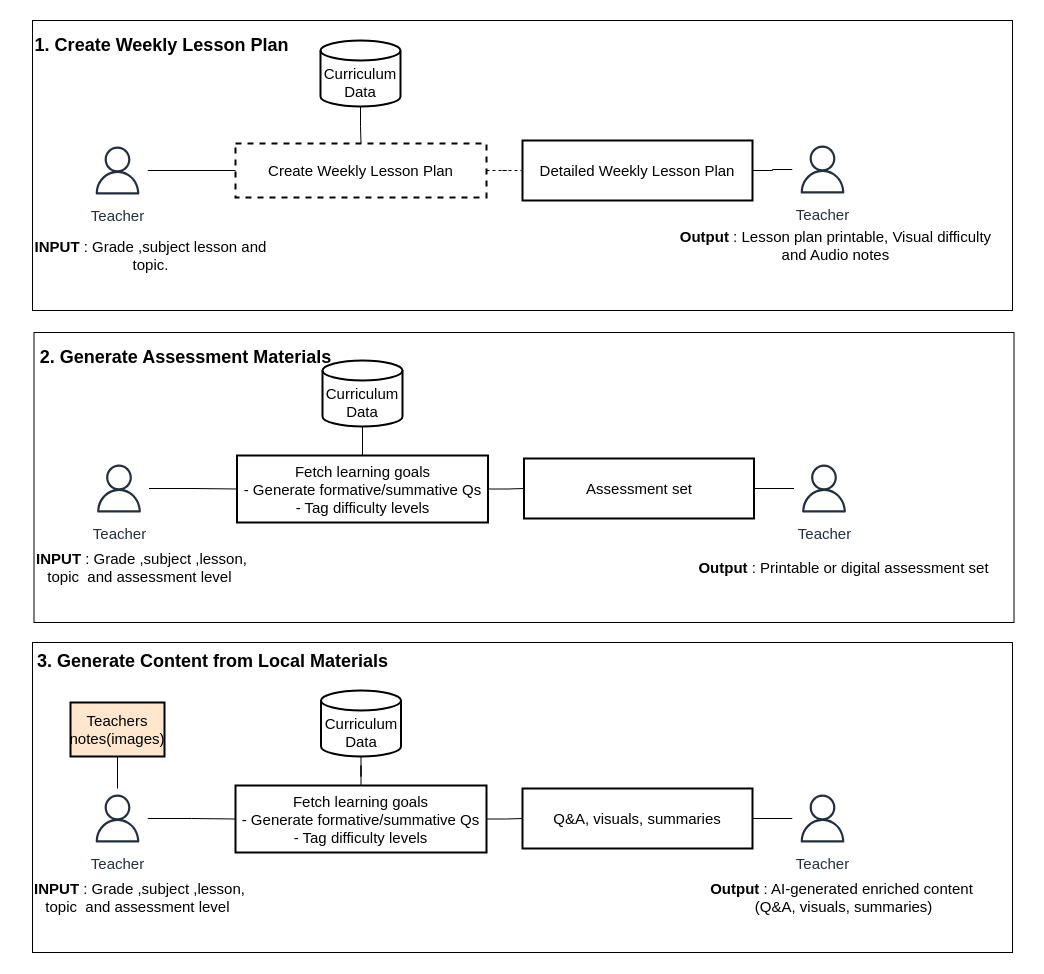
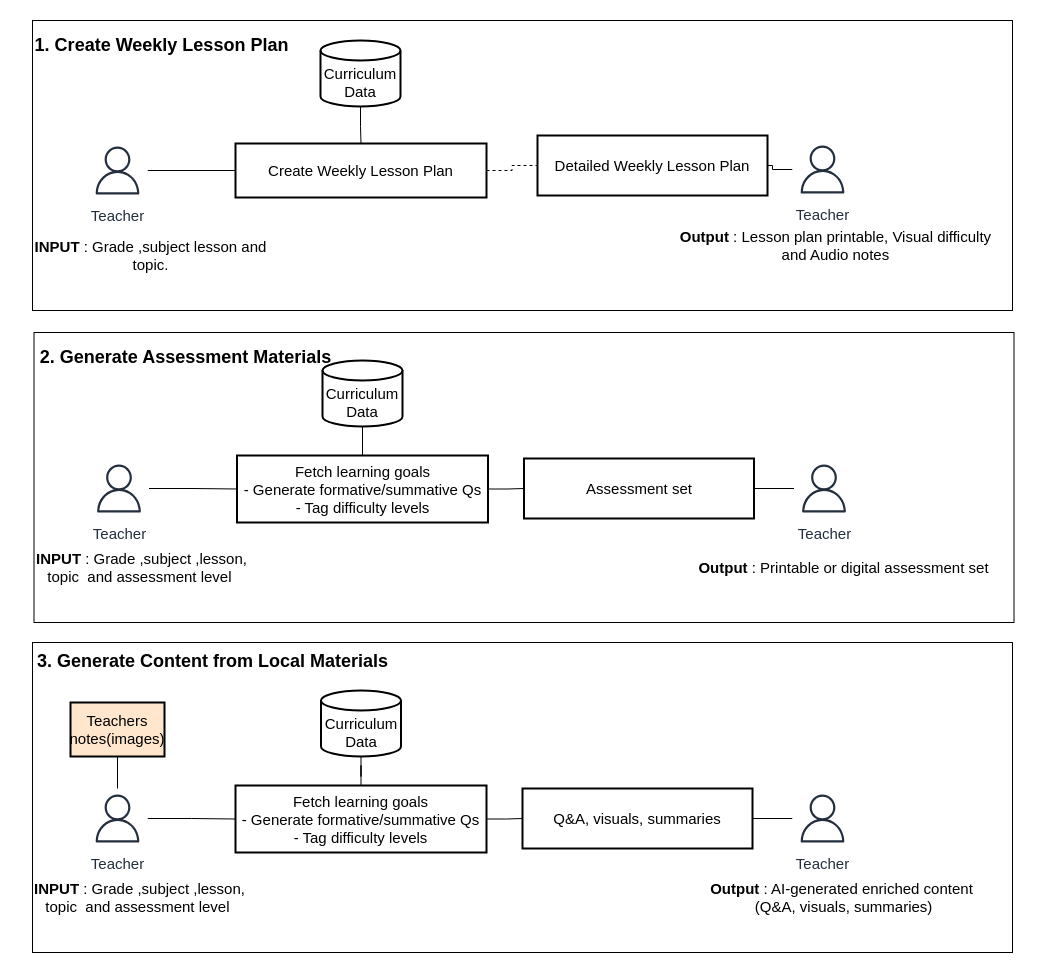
  <mxCell id="0" />
  <mxCell id="1" parent="0" />
  <mxCell id="2" value="" style="rounded=0;whiteSpace=wrap;html=1;fontSize=15;" vertex="1" parent="1"><mxGeometry x="32" y="20" width="980" height="290" as="geometry" /></mxCell>
  <mxCell id="3" style="edgeStyle=orthogonalEdgeStyle;rounded=0;orthogonalLoop=1;jettySize=auto;html=1;endArrow=none;startFill=0;fontSize=15;" edge="1" parent="1" source="4" target="6"><mxGeometry relative="1" as="geometry"><mxPoint x="360.467" y="50" as="targetPoint" /></mxGeometry></mxCell>
  <mxCell id="4" value="Curriculum Data" style="shape=cylinder3;boundedLbl=1;backgroundOutline=1;size=10;strokeWidth=2;whiteSpace=wrap;fontSize=15;" vertex="1" parent="1"><mxGeometry x="320" y="40" width="80" height="66" as="geometry" /></mxCell>
  <mxCell id="5" style="edgeStyle=orthogonalEdgeStyle;rounded=0;orthogonalLoop=1;jettySize=auto;html=1;endArrow=none;startFill=0;fontSize=15;dashed=1;" edge="1" parent="1" source="6" target="7"><mxGeometry relative="1" as="geometry" /></mxCell>
- <mxCell id="6" value="Create Weekly Lesson Plan" style="whiteSpace=wrap;strokeWidth=2;fontSize=15;dashed=1;" vertex="1" parent="1"><mxGeometry x="235" y="143" width="251" height="54" as="geometry" /></mxCell>
- <mxCell id="7" value="Detailed Weekly Lesson Plan" style="whiteSpace=wrap;strokeWidth=2;fontSize=15;" vertex="1" parent="1"><mxGeometry x="522" y="140" width="230" height="60" as="geometry" /></mxCell>
+ <mxCell id="6" value="Create Weekly Lesson Plan" style="whiteSpace=wrap;strokeWidth=2;fontSize=15;" vertex="1" parent="1"><mxGeometry x="235" y="143" width="251" height="54" as="geometry" /></mxCell>
+ <mxCell id="7" value="Detailed Weekly Lesson Plan" style="whiteSpace=wrap;strokeWidth=2;fontSize=15;" vertex="1" parent="1"><mxGeometry x="537" y="135" width="230" height="60" as="geometry" /></mxCell>
  <mxCell id="8" style="edgeStyle=orthogonalEdgeStyle;rounded=0;orthogonalLoop=1;jettySize=auto;html=1;endArrow=none;startFill=0;fontSize=15;" edge="1" parent="1" source="9" target="6"><mxGeometry relative="1" as="geometry" /></mxCell>
  <mxCell id="9" value="Teacher" style="sketch=0;outlineConnect=0;fontColor=#232F3E;gradientColor=none;strokeColor=#232F3E;fillColor=#ffffff;dashed=0;verticalLabelPosition=bottom;verticalAlign=top;align=center;html=1;fontSize=15;fontStyle=0;aspect=fixed;shape=mxgraph.aws4.resourceIcon;resIcon=mxgraph.aws4.user;" vertex="1" parent="1"><mxGeometry x="87" y="140" width="60" height="60" as="geometry" /></mxCell>
  <mxCell id="10" style="edgeStyle=orthogonalEdgeStyle;rounded=0;orthogonalLoop=1;jettySize=auto;html=1;endArrow=none;startFill=0;fontSize=15;" edge="1" parent="1" source="11" target="7"><mxGeometry relative="1" as="geometry" /></mxCell>
  <mxCell id="11" value="Teacher" style="sketch=0;outlineConnect=0;fontColor=#232F3E;gradientColor=none;strokeColor=#232F3E;fillColor=#ffffff;dashed=0;verticalLabelPosition=bottom;verticalAlign=top;align=center;html=1;fontSize=15;fontStyle=0;aspect=fixed;shape=mxgraph.aws4.resourceIcon;resIcon=mxgraph.aws4.user;" vertex="1" parent="1"><mxGeometry x="792" y="139" width="60" height="60" as="geometry" /></mxCell>
  <mxCell id="12" value="&lt;span style=&quot;background-color: rgb(255, 255, 255);&quot;&gt;&lt;b&gt;INPUT&amp;nbsp;&lt;/b&gt;: Grade ,subject lesson and&lt;/span&gt;&lt;div&gt;&lt;span style=&quot;background-color: rgb(255, 255, 255);&quot;&gt;topic.&lt;/span&gt;&lt;/div&gt;" style="text;html=1;align=center;verticalAlign=middle;resizable=0;points=[];autosize=1;strokeColor=none;fillColor=none;fontSize=15;" vertex="1" parent="1"><mxGeometry x="20" y="230" width="260" height="50" as="geometry" /></mxCell>
  <mxCell id="13" value="&lt;span style=&quot;background-color: rgb(255, 255, 255);&quot;&gt;&lt;b&gt;Output &lt;/b&gt;: Lesson plan printable, Visual difficulty&amp;nbsp;&lt;/span&gt;&lt;div&gt;&lt;span style=&quot;background-color: rgb(255, 255, 255);&quot;&gt;and Audio notes&amp;nbsp;&lt;/span&gt;&lt;/div&gt;" style="text;html=1;align=center;verticalAlign=middle;resizable=0;points=[];autosize=1;strokeColor=none;fillColor=none;fontSize=15;" vertex="1" parent="1"><mxGeometry x="652" y="220" width="370" height="50" as="geometry" /></mxCell>
  <mxCell id="14" value="&lt;font&gt;&lt;b&gt;1. Create Weekly Lesson Plan&lt;/b&gt;&lt;/font&gt;" style="text;html=1;align=center;verticalAlign=middle;resizable=0;points=[];autosize=1;strokeColor=none;fillColor=none;fontSize=18;" vertex="1" parent="1"><mxGeometry x="21" y="25" width="280" height="40" as="geometry" /></mxCell>
  <mxCell id="15" value="" style="rounded=0;whiteSpace=wrap;html=1;fontSize=15;" vertex="1" parent="1"><mxGeometry x="33.5" y="332" width="980" height="290" as="geometry" /></mxCell>
  <mxCell id="16" style="edgeStyle=orthogonalEdgeStyle;rounded=0;orthogonalLoop=1;jettySize=auto;html=1;endArrow=none;startFill=0;fontSize=15;" edge="1" parent="1" source="17" target="19"><mxGeometry relative="1" as="geometry"><mxPoint x="361.967" y="362" as="targetPoint" /></mxGeometry></mxCell>
  <mxCell id="17" value="Curriculum Data" style="shape=cylinder3;boundedLbl=1;backgroundOutline=1;size=10;strokeWidth=2;whiteSpace=wrap;fontSize=15;" vertex="1" parent="1"><mxGeometry x="322" y="360" width="80" height="66" as="geometry" /></mxCell>
  <mxCell id="18" style="edgeStyle=orthogonalEdgeStyle;rounded=0;orthogonalLoop=1;jettySize=auto;html=1;endArrow=none;startFill=0;fontSize=15;" edge="1" parent="1" source="19" target="20"><mxGeometry relative="1" as="geometry" /></mxCell>
  <mxCell id="19" value="Fetch learning goals&#10;- Generate formative/summative Qs&#10;- Tag difficulty levels" style="whiteSpace=wrap;strokeWidth=2;fontSize=15;" vertex="1" parent="1"><mxGeometry x="236.5" y="455" width="251" height="67" as="geometry" /></mxCell>
  <mxCell id="20" value="Assessment set" style="whiteSpace=wrap;strokeWidth=2;fontSize=15;" vertex="1" parent="1"><mxGeometry x="523.5" y="458" width="230" height="60" as="geometry" /></mxCell>
  <mxCell id="21" style="edgeStyle=orthogonalEdgeStyle;rounded=0;orthogonalLoop=1;jettySize=auto;html=1;endArrow=none;startFill=0;fontSize=15;" edge="1" parent="1" source="22" target="19"><mxGeometry relative="1" as="geometry" /></mxCell>
  <mxCell id="22" value="Teacher" style="sketch=0;outlineConnect=0;fontColor=#232F3E;gradientColor=none;strokeColor=#232F3E;fillColor=#ffffff;dashed=0;verticalLabelPosition=bottom;verticalAlign=top;align=center;html=1;fontSize=15;fontStyle=0;aspect=fixed;shape=mxgraph.aws4.resourceIcon;resIcon=mxgraph.aws4.user;" vertex="1" parent="1"><mxGeometry x="88.5" y="458" width="60" height="60" as="geometry" /></mxCell>
  <mxCell id="23" style="edgeStyle=orthogonalEdgeStyle;rounded=0;orthogonalLoop=1;jettySize=auto;html=1;endArrow=none;startFill=0;fontSize=15;" edge="1" parent="1" source="24" target="20"><mxGeometry relative="1" as="geometry" /></mxCell>
  <mxCell id="24" value="Teacher" style="sketch=0;outlineConnect=0;fontColor=#232F3E;gradientColor=none;strokeColor=#232F3E;fillColor=#ffffff;dashed=0;verticalLabelPosition=bottom;verticalAlign=top;align=center;html=1;fontSize=15;fontStyle=0;aspect=fixed;shape=mxgraph.aws4.resourceIcon;resIcon=mxgraph.aws4.user;" vertex="1" parent="1"><mxGeometry x="793.5" y="458" width="60" height="60" as="geometry" /></mxCell>
  <mxCell id="25" value="&lt;span style=&quot;background-color: rgb(255, 255, 255);&quot;&gt;&lt;b&gt;INPUT &lt;/b&gt;: Grade ,subject ,lesson,&lt;/span&gt;&lt;div&gt;&lt;span style=&quot;background-color: rgb(255, 255, 255);&quot;&gt;topic&amp;nbsp; and assessment level&amp;nbsp;&lt;/span&gt;&lt;/div&gt;" style="text;html=1;align=center;verticalAlign=middle;resizable=0;points=[];autosize=1;strokeColor=none;fillColor=none;fontSize=15;" vertex="1" parent="1"><mxGeometry x="25.5" y="542" width="230" height="50" as="geometry" /></mxCell>
  <mxCell id="26" value="&lt;span style=&quot;background-color: rgb(255, 255, 255);&quot;&gt;&lt;b&gt;Output &lt;/b&gt;: Printable or digital assessment set&lt;/span&gt;" style="text;html=1;align=center;verticalAlign=middle;resizable=0;points=[];autosize=1;strokeColor=none;fillColor=none;fontSize=15;" vertex="1" parent="1"><mxGeometry x="687.5" y="552" width="310" height="30" as="geometry" /></mxCell>
  <mxCell id="27" value="&lt;font&gt;&lt;b&gt;2. Generate Assessment Materials&lt;/b&gt;&lt;/font&gt;" style="text;html=1;align=center;verticalAlign=middle;resizable=0;points=[];autosize=1;strokeColor=none;fillColor=none;fontSize=18;" vertex="1" parent="1"><mxGeometry x="29.5" y="337" width="310" height="40" as="geometry" /></mxCell>
  <mxCell id="28" value="" style="rounded=0;whiteSpace=wrap;html=1;fontSize=15;" vertex="1" parent="1"><mxGeometry x="32" y="642" width="980" height="310" as="geometry" /></mxCell>
  <mxCell id="29" style="edgeStyle=orthogonalEdgeStyle;rounded=0;orthogonalLoop=1;jettySize=auto;html=1;endArrow=none;startFill=0;fontSize=15;" edge="1" parent="1" source="30" target="32"><mxGeometry relative="1" as="geometry"><mxPoint x="360.533" y="692" as="targetPoint" /></mxGeometry></mxCell>
  <mxCell id="30" value="Curriculum Data" style="shape=cylinder3;boundedLbl=1;backgroundOutline=1;size=10;strokeWidth=2;whiteSpace=wrap;fontSize=15;" vertex="1" parent="1"><mxGeometry x="320.5" y="690" width="80" height="66" as="geometry" /></mxCell>
  <mxCell id="31" style="edgeStyle=orthogonalEdgeStyle;rounded=0;orthogonalLoop=1;jettySize=auto;html=1;endArrow=none;startFill=0;fontSize=15;" edge="1" parent="1" source="32" target="33"><mxGeometry relative="1" as="geometry" /></mxCell>
  <mxCell id="32" value="Fetch learning goals&#10;- Generate formative/summative Qs&#10;- Tag difficulty levels" style="whiteSpace=wrap;strokeWidth=2;fontSize=15;" vertex="1" parent="1"><mxGeometry x="235" y="785" width="251" height="67" as="geometry" /></mxCell>
  <mxCell id="33" value="Q&amp;A, visuals, summaries" style="whiteSpace=wrap;strokeWidth=2;fontSize=15;" vertex="1" parent="1"><mxGeometry x="522" y="788" width="230" height="60" as="geometry" /></mxCell>
  <mxCell id="34" style="edgeStyle=orthogonalEdgeStyle;rounded=0;orthogonalLoop=1;jettySize=auto;html=1;endArrow=none;startFill=0;fontSize=15;" edge="1" parent="1" source="35" target="32"><mxGeometry relative="1" as="geometry" /></mxCell>
  <mxCell id="35" value="Teacher" style="sketch=0;outlineConnect=0;fontColor=#232F3E;gradientColor=none;strokeColor=#232F3E;fillColor=#ffffff;dashed=0;verticalLabelPosition=bottom;verticalAlign=top;align=center;html=1;fontSize=15;fontStyle=0;aspect=fixed;shape=mxgraph.aws4.resourceIcon;resIcon=mxgraph.aws4.user;" vertex="1" parent="1"><mxGeometry x="87" y="788" width="60" height="60" as="geometry" /></mxCell>
  <mxCell id="36" style="edgeStyle=orthogonalEdgeStyle;rounded=0;orthogonalLoop=1;jettySize=auto;html=1;endArrow=none;startFill=0;fontSize=15;" edge="1" parent="1" source="37" target="33"><mxGeometry relative="1" as="geometry" /></mxCell>
  <mxCell id="37" value="Teacher" style="sketch=0;outlineConnect=0;fontColor=#232F3E;gradientColor=none;strokeColor=#232F3E;fillColor=#ffffff;dashed=0;verticalLabelPosition=bottom;verticalAlign=top;align=center;html=1;fontSize=15;fontStyle=0;aspect=fixed;shape=mxgraph.aws4.resourceIcon;resIcon=mxgraph.aws4.user;" vertex="1" parent="1"><mxGeometry x="792" y="788" width="60" height="60" as="geometry" /></mxCell>
  <mxCell id="38" value="&lt;span style=&quot;background-color: rgb(255, 255, 255);&quot;&gt;&lt;b&gt;INPUT &lt;/b&gt;: Grade ,subject ,lesson,&lt;/span&gt;&lt;div&gt;&lt;span style=&quot;background-color: rgb(255, 255, 255);&quot;&gt;topic&amp;nbsp; and assessment level&amp;nbsp;&lt;/span&gt;&lt;/div&gt;" style="text;html=1;align=center;verticalAlign=middle;resizable=0;points=[];autosize=1;strokeColor=none;fillColor=none;fontSize=15;" vertex="1" parent="1"><mxGeometry x="24" y="872" width="230" height="50" as="geometry" /></mxCell>
  <mxCell id="39" value="&lt;span style=&quot;background-color: rgb(255, 255, 255);&quot;&gt;&lt;b&gt;Output &lt;/b&gt;: AI-generated enriched content&lt;/span&gt;&lt;div&gt;&lt;span style=&quot;background-color: rgb(255, 255, 255);&quot;&gt;&amp;nbsp;(Q&amp;amp;A, visuals, summaries)&lt;/span&gt;&lt;/div&gt;" style="text;html=1;align=center;verticalAlign=middle;resizable=0;points=[];autosize=1;strokeColor=none;fillColor=none;fontSize=15;" vertex="1" parent="1"><mxGeometry x="696" y="872" width="290" height="50" as="geometry" /></mxCell>
  <mxCell id="40" value="&lt;font&gt;&lt;b&gt;3. Generate Content from Local Materials&lt;/b&gt;&lt;/font&gt;" style="text;html=1;align=center;verticalAlign=middle;resizable=0;points=[];autosize=1;strokeColor=none;fillColor=none;fontSize=18;" vertex="1" parent="1"><mxGeometry x="27" y="641" width="370" height="40" as="geometry" /></mxCell>
  <mxCell id="41" style="edgeStyle=orthogonalEdgeStyle;rounded=0;orthogonalLoop=1;jettySize=auto;html=1;endArrow=none;startFill=0;fontSize=15;" edge="1" parent="1" source="42" target="35"><mxGeometry relative="1" as="geometry" /></mxCell>
  <mxCell id="42" value="Teachers notes(images)" style="whiteSpace=wrap;strokeWidth=2;fontSize=15;fillColor=#ffe6cc;" vertex="1" parent="1"><mxGeometry x="70" y="702" width="94" height="54" as="geometry" /></mxCell>
